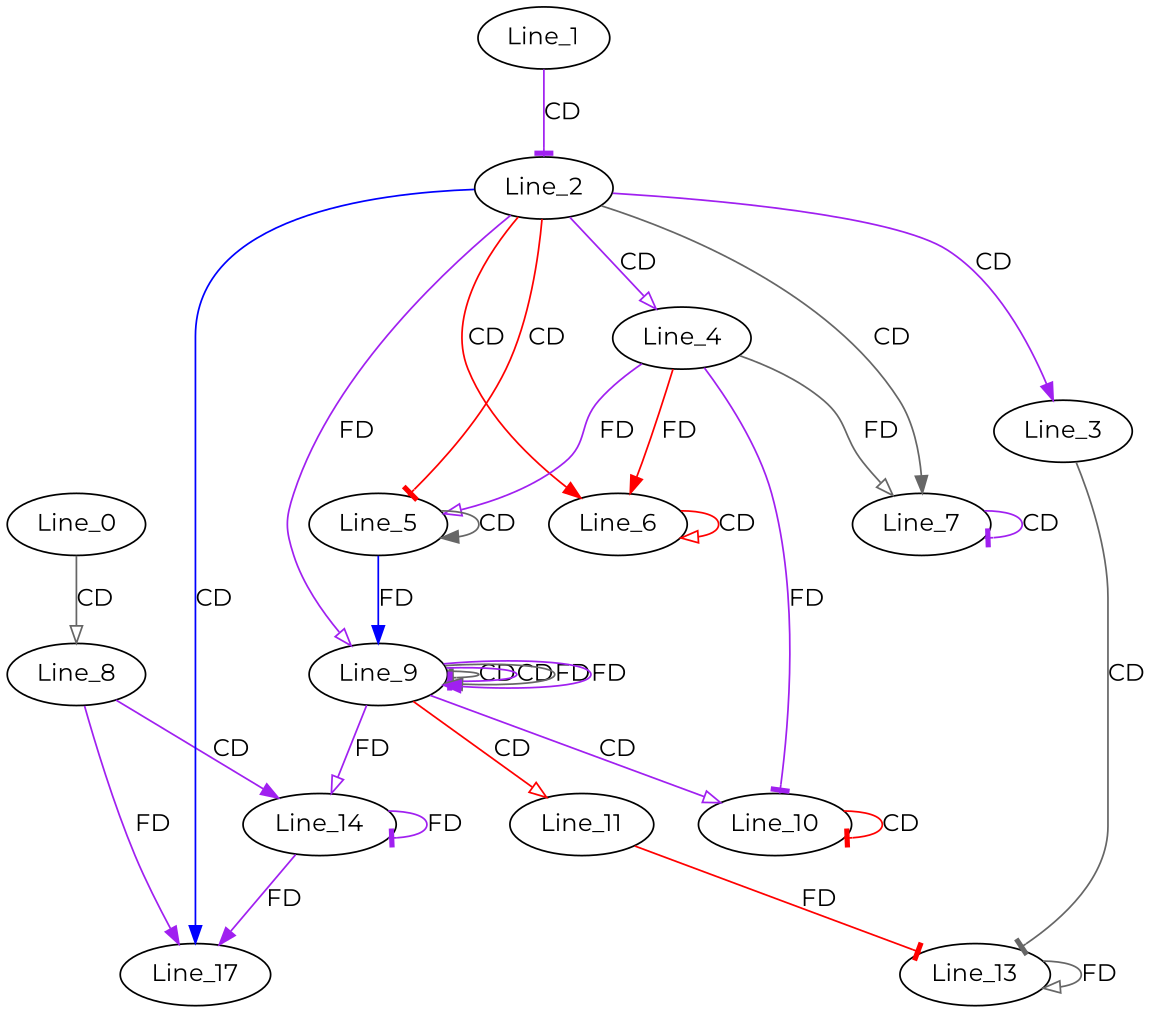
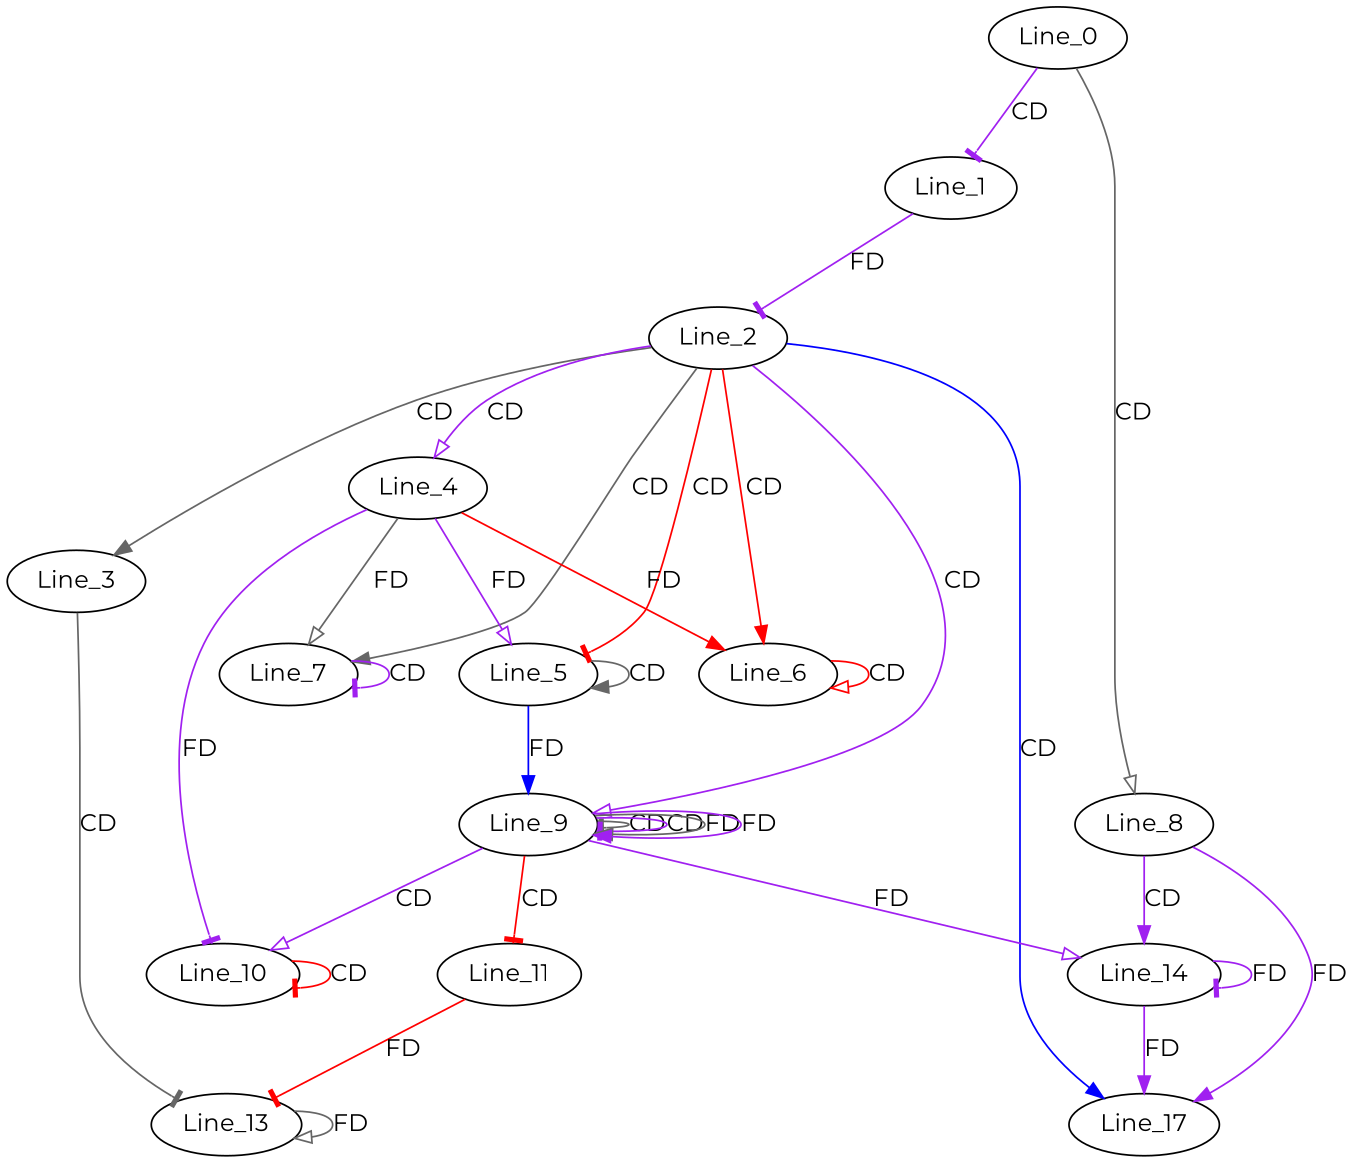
  digraph {
    fontname=Montserrat
    node [fontname=Montserrat]
    edge [arrowhead=normal color=purple fontname=Montserrat]
    Line_0
    Line_1
    Line_8
    Line_2
    Line_3
    Line_4
    Line_5
    Line_6
    Line_7
    Line_9
    Line_17
    Line_13
    Line_10
    Line_14
    Line_11
+   Line_0 -> Line_1 [arrowhead=tee label=CD]
    Line_0 -> Line_8 [arrowhead=onormal color=gray40 label=CD]
-   Line_1 -> Line_2 [arrowhead=tee label=CD]
+   Line_1 -> Line_2 [arrowhead=tee label=FD]
    Line_8 -> Line_17 [label=FD]
    Line_8 -> Line_14 [label=CD]
-   Line_2 -> Line_3 [label=CD]
+   Line_2 -> Line_3 [color=gray40 label=CD]
    Line_2 -> Line_4 [arrowhead=onormal label=CD]
    Line_2 -> Line_5 [arrowhead=tee color=red label=CD]
    Line_2 -> Line_6 [color=red label=CD]
    Line_2 -> Line_7 [color=gray40 label=CD]
-   Line_2 -> Line_9 [arrowhead=onormal label=FD]
+   Line_2 -> Line_9 [arrowhead=onormal label=CD]
    Line_2 -> Line_17 [color=blue label=CD]
    Line_3 -> Line_13 [arrowhead=tee color=gray40 label=CD]
    Line_4 -> Line_5 [arrowhead=onormal label=FD]
    Line_4 -> Line_6 [color=red label=FD]
    Line_4 -> Line_7 [arrowhead=onormal color=gray40 label=FD]
    Line_4 -> Line_10 [arrowhead=tee label=FD]
    Line_5 -> Line_5 [color=gray40 label=CD]
    Line_5 -> Line_9 [color=blue label=FD]
    Line_6 -> Line_6 [arrowhead=onormal color=red label=CD]
    Line_7 -> Line_7 [arrowhead=tee label=CD]
    Line_9 -> Line_9 [arrowhead=tee color=gray40 label=CD]
    Line_9 -> Line_9 [arrowhead=tee label=CD]
    Line_9 -> Line_9 [color=gray40 label=FD]
    Line_9 -> Line_9 [label=FD]
    Line_9 -> Line_10 [arrowhead=onormal label=CD]
    Line_9 -> Line_14 [arrowhead=onormal label=FD]
-   Line_9 -> Line_11 [arrowhead=onormal color=red label=CD]
+   Line_9 -> Line_11 [arrowhead=tee color=red label=CD]
    Line_13 -> Line_13 [arrowhead=onormal color=gray40 label=FD]
    Line_10 -> Line_10 [arrowhead=tee color=red label=CD]
    Line_14 -> Line_17 [label=FD]
    Line_14 -> Line_14 [arrowhead=tee label=FD]
    Line_11 -> Line_13 [arrowhead=tee color=red label=FD]
  }
